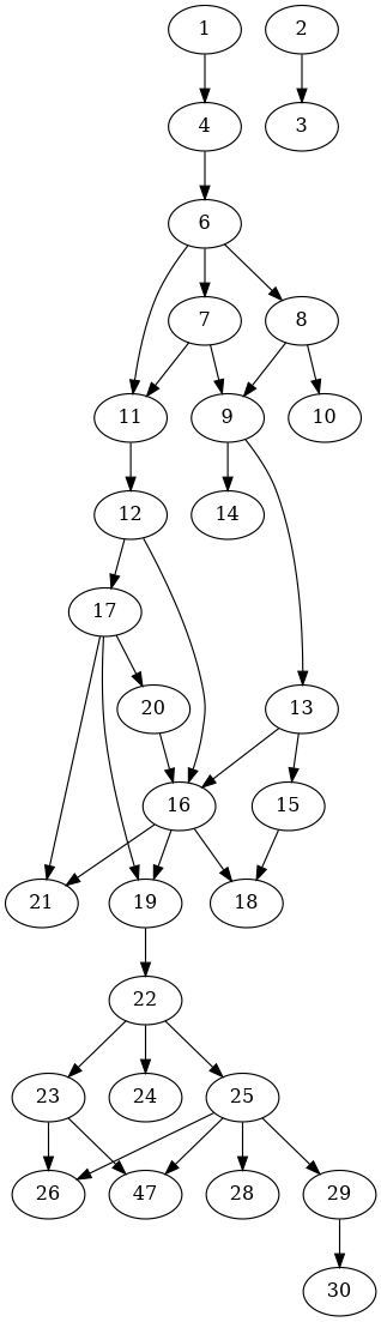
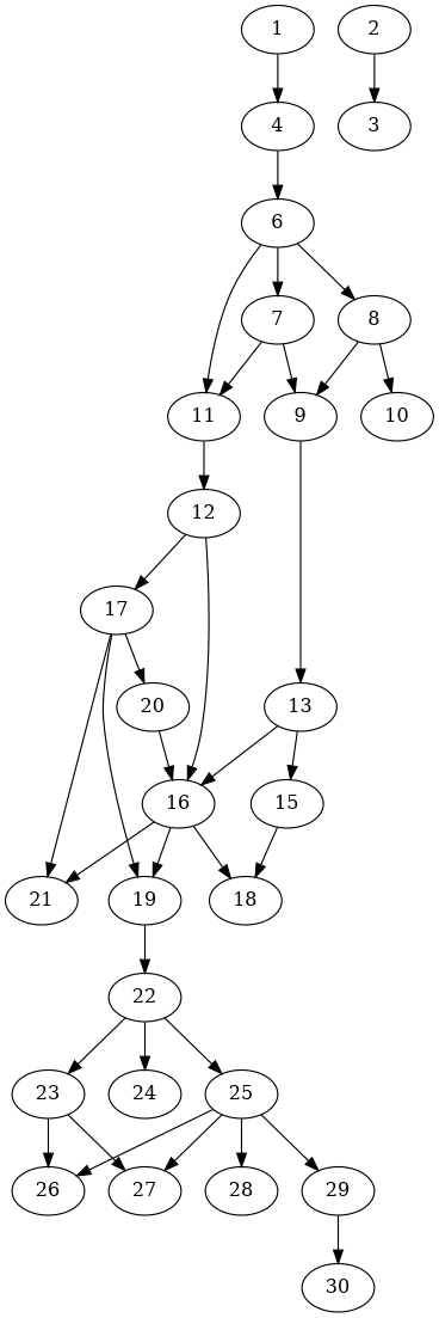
  digraph {
    node [alpha=0.11]
    1 [alpha=0.10 expect_size=31598592]
    4 [alpha=0.17 expect_size=8006656]
    6 [alpha=0.10 expect_size=50657280]
    7 [alpha=0.18 expect_size=7521280]
    8 [alpha=0.12 expect_size=23771136]
    11 [expect_size=33907712]
    2 [alpha=0.12 expect_size=42950656]
    3 [alpha=0.10 expect_size=7823360]
    9 [expect_size=11417600]
    10 [alpha=0.10 expect_size=13921280]
    13 [alpha=0.19 expect_size=38274048]
-   14 [alpha=0.04 expect_size=15482880]
    12 [alpha=0.15 expect_size=10530816]
    16 [alpha=0.06 expect_size=32119808]
    15 [expect_size=9538560]
    17 [expect_size=9219072]
    18 [alpha=0.02 expect_size=50742272]
    19 [alpha=0.08 expect_size=32591872]
    21 [alpha=0.04 expect_size=33334272]
    20 [expect_size=10634240]
    22 [alpha=0.13 expect_size=12622848]
    23 [alpha=0.04 expect_size=48497664]
    24 [alpha=0.16 expect_size=47203328]
    25 [expect_size=10222592]
    26 [alpha=0.07 expect_size=35357696]
-   27 [alpha=0.03 expect_size=50617344 label=47]
+   27 [alpha=0.03 expect_size=50617344]
    28 [alpha=0.06 expect_size=29275136]
    29 [alpha=0.13 expect_size=33845248]
    30 [alpha=0.03 expect_size=6663168]
    1 -> 4
    4 -> 6
    6 -> 7
    6 -> 8
    6 -> 11
    7 -> 11
    7 -> 9
    8 -> 9
    8 -> 10
    11 -> 12
    2 -> 3
    9 -> 13
-   9 -> 14
    13 -> 16
    13 -> 15
    12 -> 16
    12 -> 17
    16 -> 18
    16 -> 19
    16 -> 21
    15 -> 18
    17 -> 19
    17 -> 21
    17 -> 20
    19 -> 22
    20 -> 16
    22 -> 23
    22 -> 24
    22 -> 25
    23 -> 26
    23 -> 27
    25 -> 26
    25 -> 27
    25 -> 28
    25 -> 29
    29 -> 30
  }
